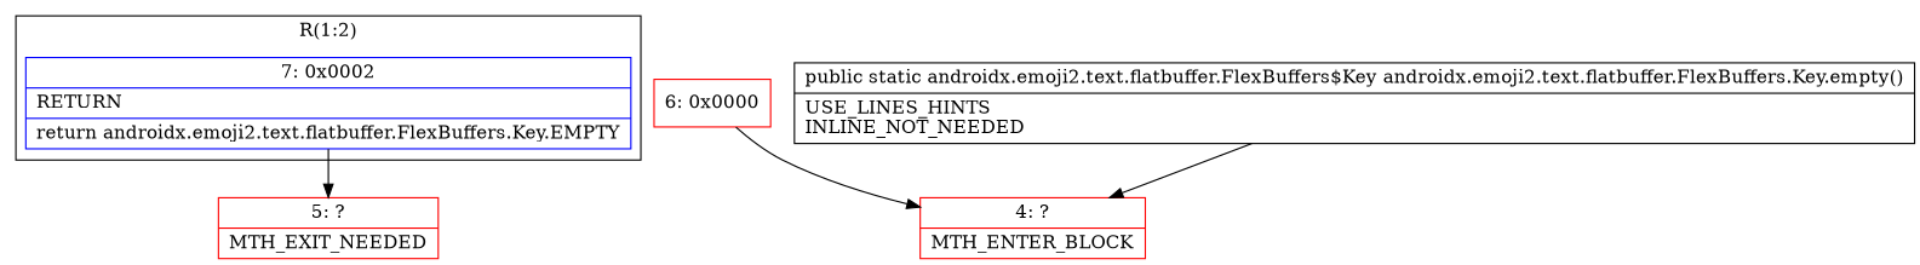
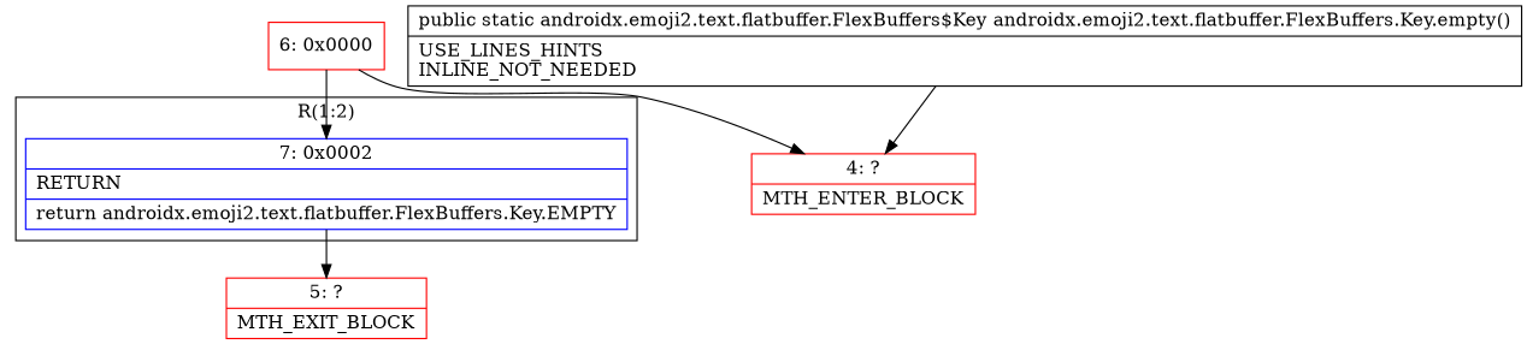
  digraph {
    fontname="DejaVu Serif"
    node [color=red fontname="DejaVu Serif" shape=record]
    edge [fontname="DejaVu Serif"]
    n1 [color=blue label="{7\:\ 0x0002|RETURN\l|return androidx.emoji2.text.flatbuffer.FlexBuffers.Key.EMPTY\l}"]
-   n2 [label="{5\:\ ?|MTH_EXIT_NEEDED\l}"]
+   n2 [label="{5\:\ ?|MTH_EXIT_BLOCK\l}"]
    n3 [label="{4\:\ ?|MTH_ENTER_BLOCK\l}"]
    n4 [label="{6\:\ 0x0000}"]
    n5 [label="{public static androidx.emoji2.text.flatbuffer.FlexBuffers$Key androidx.emoji2.text.flatbuffer.FlexBuffers.Key.empty()  | USE_LINES_HINTS\lINLINE_NOT_NEEDED\l}" color=""]
    subgraph cluster_1 {
      label="R(1:2)"
      n1
    }
    n1 -> n2
+   n4 -> n1
    n4 -> n3
    n5 -> n3
  }
